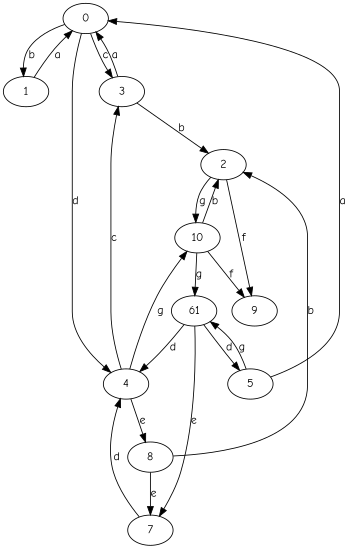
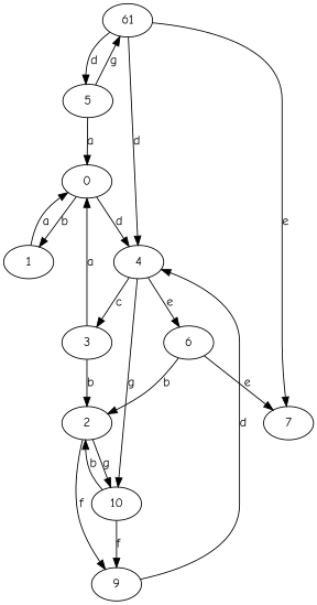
  strict digraph {
    fontname="Comic Neue"
    node [fontname="Comic Neue"]
    edge [fontname="Comic Neue"]
    0
    1
    3
    4
    2
    10
-   6 [label=8]
+   6
    9
    n9 [label=61]
    7
    5
    0 -> 1 [label=b]
-   0 -> 3 [label=c]
    0 -> 4 [label=d]
    1 -> 0 [label=a]
    3 -> 0 [label=a]
    3 -> 2 [label=b]
    4 -> 3 [label=c]
    4 -> 10 [label=g]
    4 -> 6 [label=e]
    2 -> 10 [label=g]
    2 -> 9 [label=f]
    10 -> 2 [label=b]
    10 -> 9 [label=f]
-   10 -> n9 [label=g]
    6 -> 2 [label=b]
    6 -> 7 [label=e]
-   7 -> 4 [label=d]
+   9 -> 4 [label=d]
    n9 -> 4 [label=d]
    n9 -> 7 [label=e]
    n9 -> 5 [label=d]
    5 -> 0 [label=a]
    5 -> n9 [label=g]
  }
